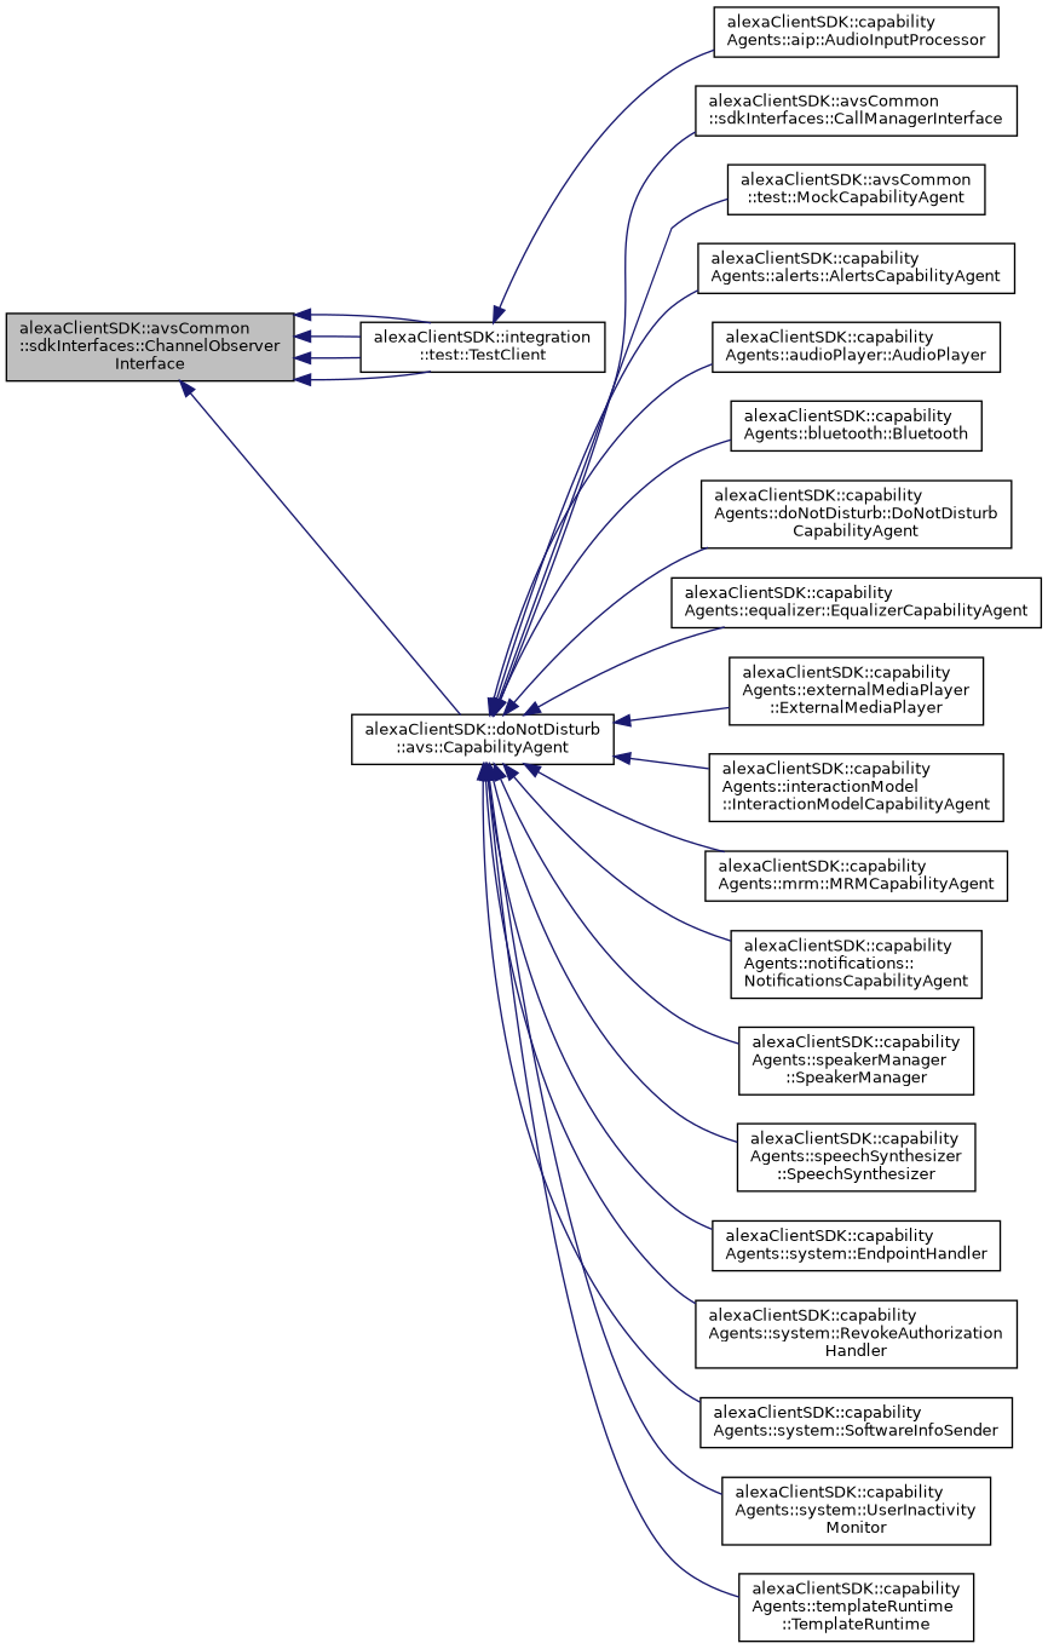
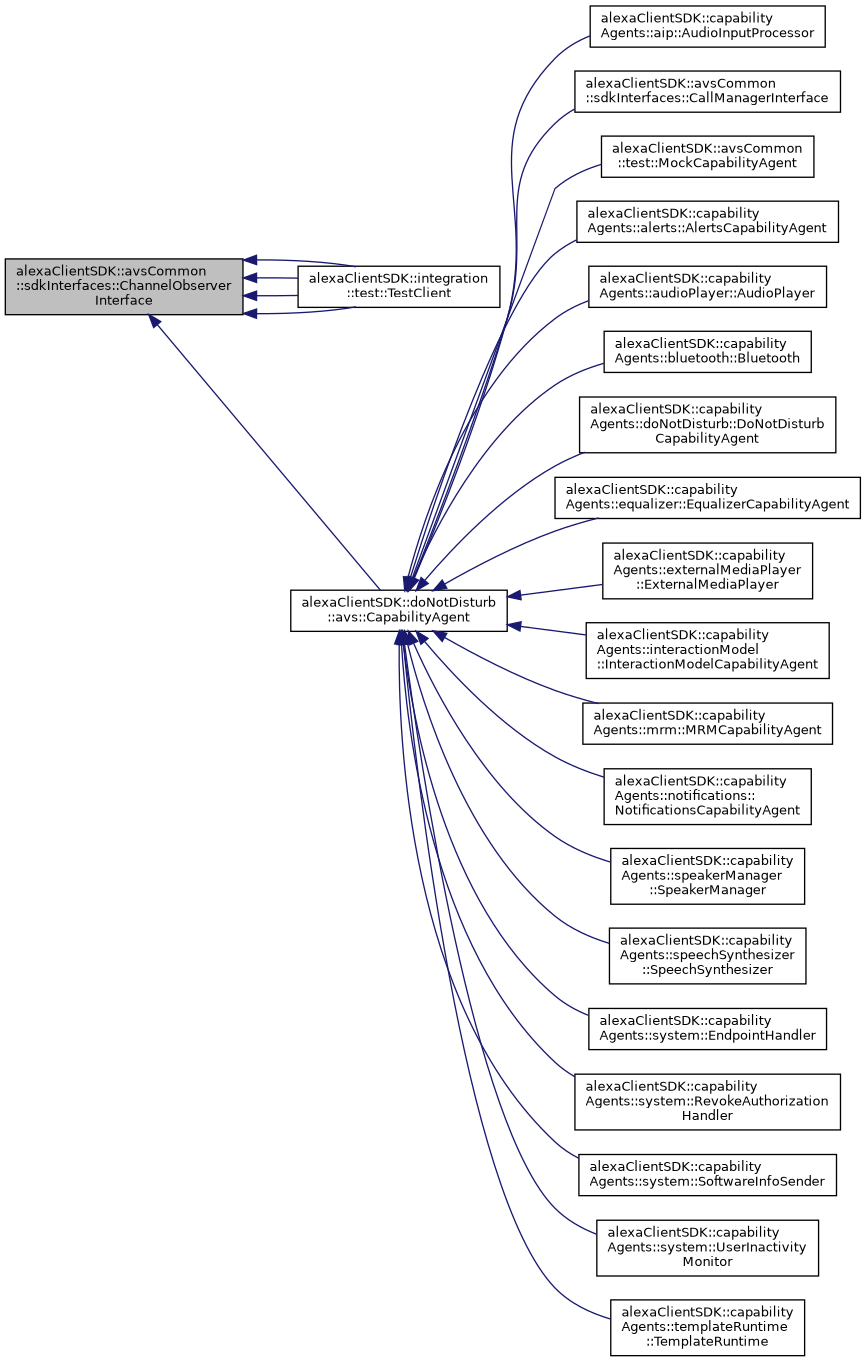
  digraph {
    rankdir=LR
    node [color=black fillcolor=white fontname=Helvetica fontsize=10 shape=record style=filled]
    edge [color=midnightblue dir=back fontname=Helvetica fontsize=10 labelfontname=Helvetica labelfontsize=10 style=solid]
    n1 [fillcolor=grey75 fontcolor=black height=0.2 label="alexaClientSDK::avsCommon\l::sdkInterfaces::ChannelObserver\lInterface" width=0.4]
    n2 [height=0.2 label="alexaClientSDK::doNotDisturb\l::avs::CapabilityAgent" width=0.4]
    n3 [height=0.2 label="alexaClientSDK::integration\l::test::TestClient" width=0.4]
    n4 [height=0.2 label="alexaClientSDK::avsCommon\l::sdkInterfaces::CallManagerInterface" width=0.4]
    n5 [height=0.2 label="alexaClientSDK::avsCommon\l::test::MockCapabilityAgent" width=0.4]
    n6 [height=0.2 label="alexaClientSDK::capability\lAgents::aip::AudioInputProcessor" width=0.4]
    n7 [height=0.2 label="alexaClientSDK::capability\lAgents::alerts::AlertsCapabilityAgent" width=0.4]
    n8 [height=0.2 label="alexaClientSDK::capability\lAgents::audioPlayer::AudioPlayer" width=0.4]
    n9 [height=0.2 label="alexaClientSDK::capability\lAgents::bluetooth::Bluetooth" width=0.4]
    n10 [height=0.2 label="alexaClientSDK::capability\lAgents::doNotDisturb::DoNotDisturb\lCapabilityAgent" width=0.4]
    n11 [height=0.2 label="alexaClientSDK::capability\lAgents::equalizer::EqualizerCapabilityAgent" width=0.4]
    n12 [height=0.2 label="alexaClientSDK::capability\lAgents::externalMediaPlayer\l::ExternalMediaPlayer" width=0.4]
    n13 [height=0.2 label="alexaClientSDK::capability\lAgents::interactionModel\l::InteractionModelCapabilityAgent" width=0.4]
    n14 [height=0.2 label="alexaClientSDK::capability\lAgents::mrm::MRMCapabilityAgent" width=0.4]
    n15 [height=0.2 label="alexaClientSDK::capability\lAgents::notifications::\lNotificationsCapabilityAgent" width=0.4]
    n16 [height=0.2 label="alexaClientSDK::capability\lAgents::speakerManager\l::SpeakerManager" width=0.4]
    n17 [height=0.2 label="alexaClientSDK::capability\lAgents::speechSynthesizer\l::SpeechSynthesizer" width=0.4]
    n18 [height=0.2 label="alexaClientSDK::capability\lAgents::system::EndpointHandler" width=0.4]
    n19 [height=0.2 label="alexaClientSDK::capability\lAgents::system::RevokeAuthorization\lHandler" width=0.4]
    n20 [height=0.2 label="alexaClientSDK::capability\lAgents::system::SoftwareInfoSender" width=0.4]
    n21 [height=0.2 label="alexaClientSDK::capability\lAgents::system::UserInactivity\lMonitor" width=0.4]
    n22 [height=0.2 label="alexaClientSDK::capability\lAgents::templateRuntime\l::TemplateRuntime" width=0.4]
    n1 -> n2
    n1 -> n3
    n1 -> n3
    n1 -> n3
    n1 -> n3
    n2 -> n4
    n2 -> n5
-   n3 -> n6
+   n2 -> n6
    n2 -> n7
    n2 -> n8
    n2 -> n9
    n2 -> n10
    n2 -> n11
    n2 -> n12
    n2 -> n13
    n2 -> n14
    n2 -> n15
    n2 -> n16
    n2 -> n17
    n2 -> n18
    n2 -> n19
    n2 -> n20
    n2 -> n21
    n2 -> n22
  }
